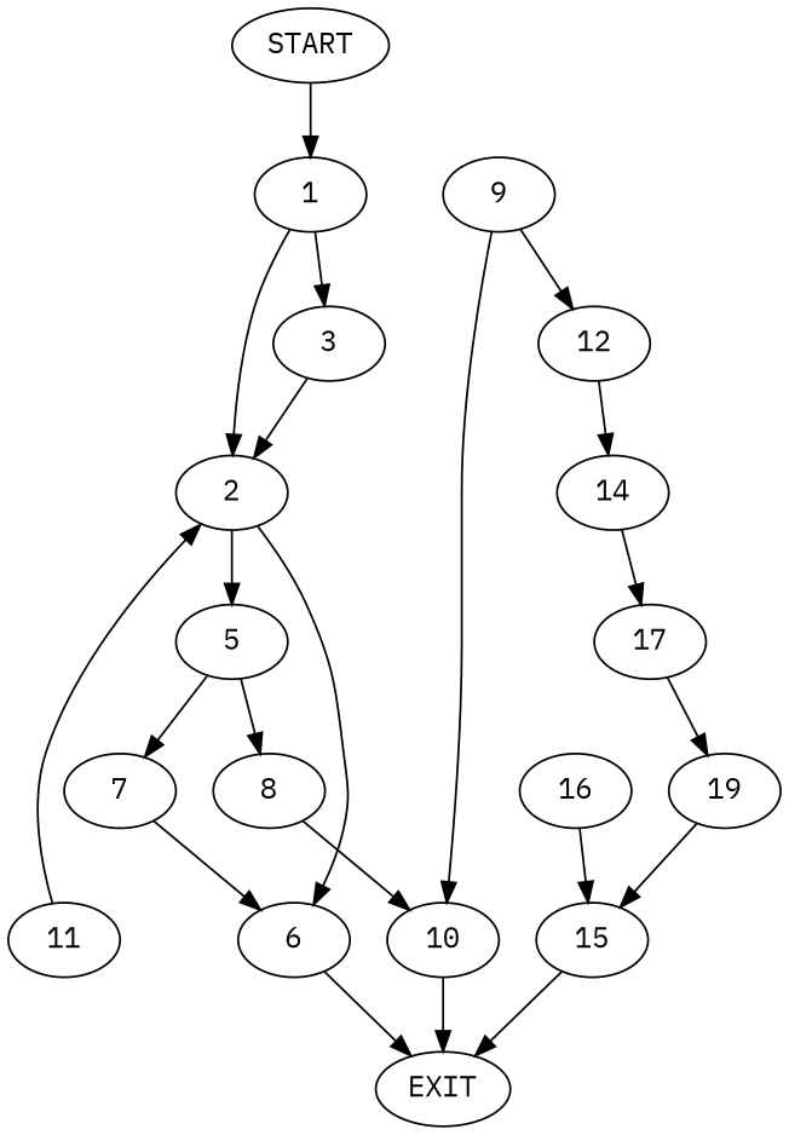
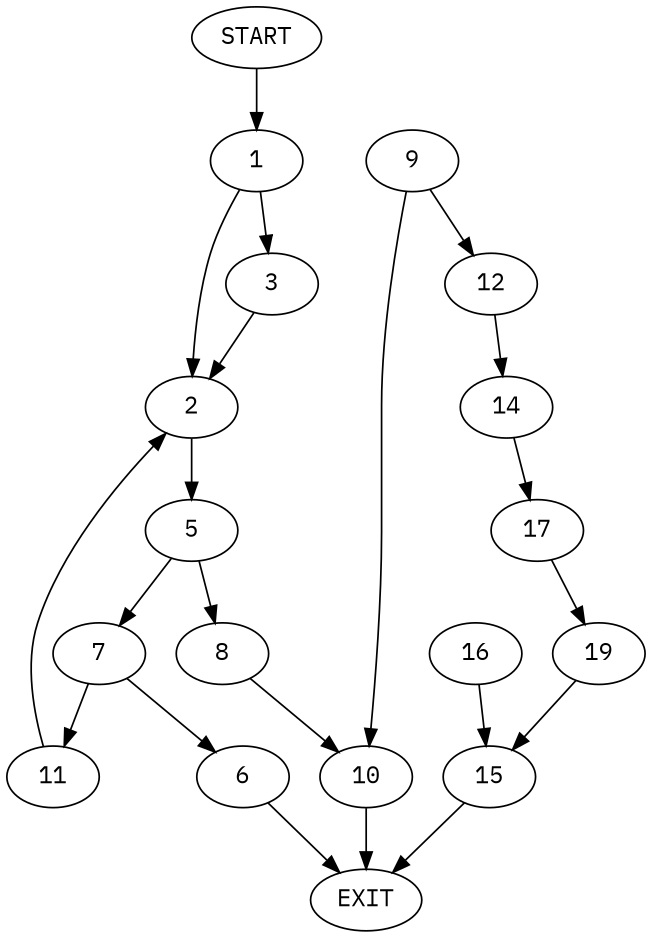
  digraph {
    fontname="IBM Plex Mono"
    node [fontname="IBM Plex Mono"]
    edge [fontname="IBM Plex Mono"]
    n1 [label=START]
    1
    2
    3
    n5 [label=EXIT]
    5
    6
    7
    8
    11
    10
    9
    12
    14
    17
    15
    16
    19
    n1 -> 1
    1 -> 2
    1 -> 3
    2 -> 5
-   2 -> 6
    3 -> 2
    5 -> 7
    5 -> 8
    6 -> n5
    7 -> 6
+   7 -> 11
    8 -> 10
    11 -> 2
    10 -> n5
    9 -> 10
    9 -> 12
    12 -> 14
    14 -> 17
    17 -> 19
    15 -> n5
    16 -> 15
    19 -> 15
  }
